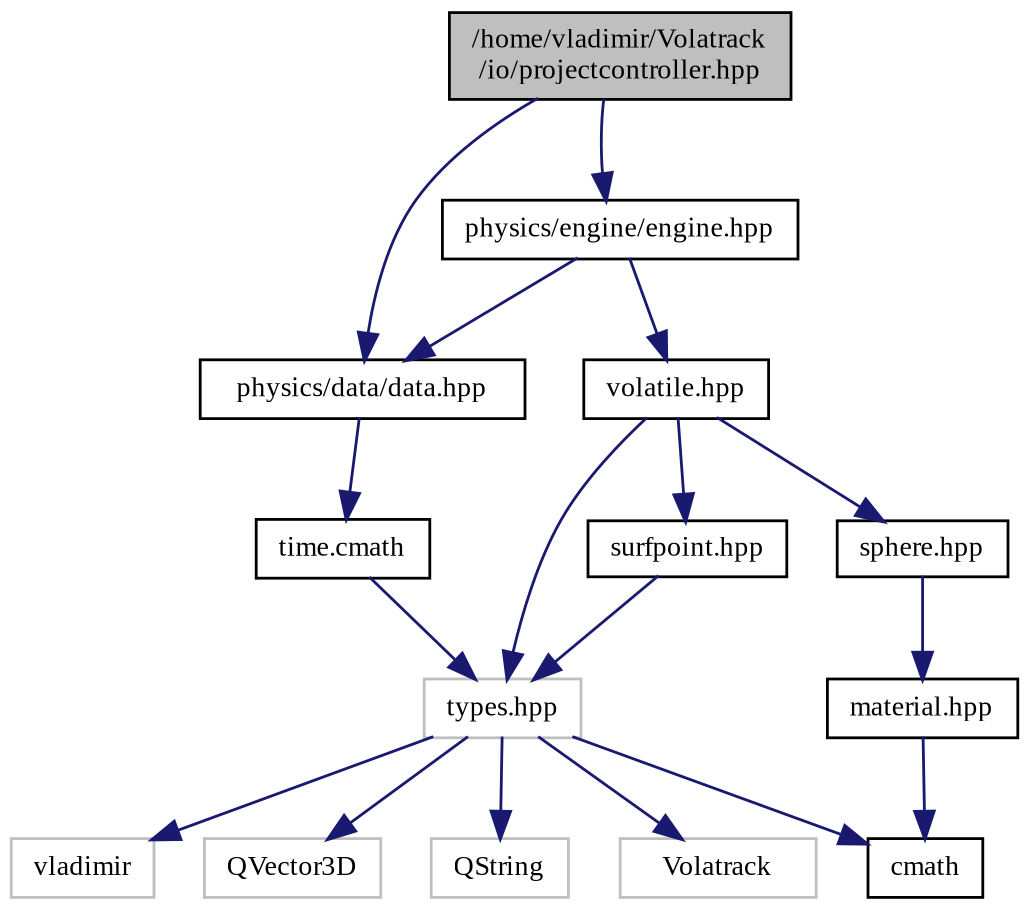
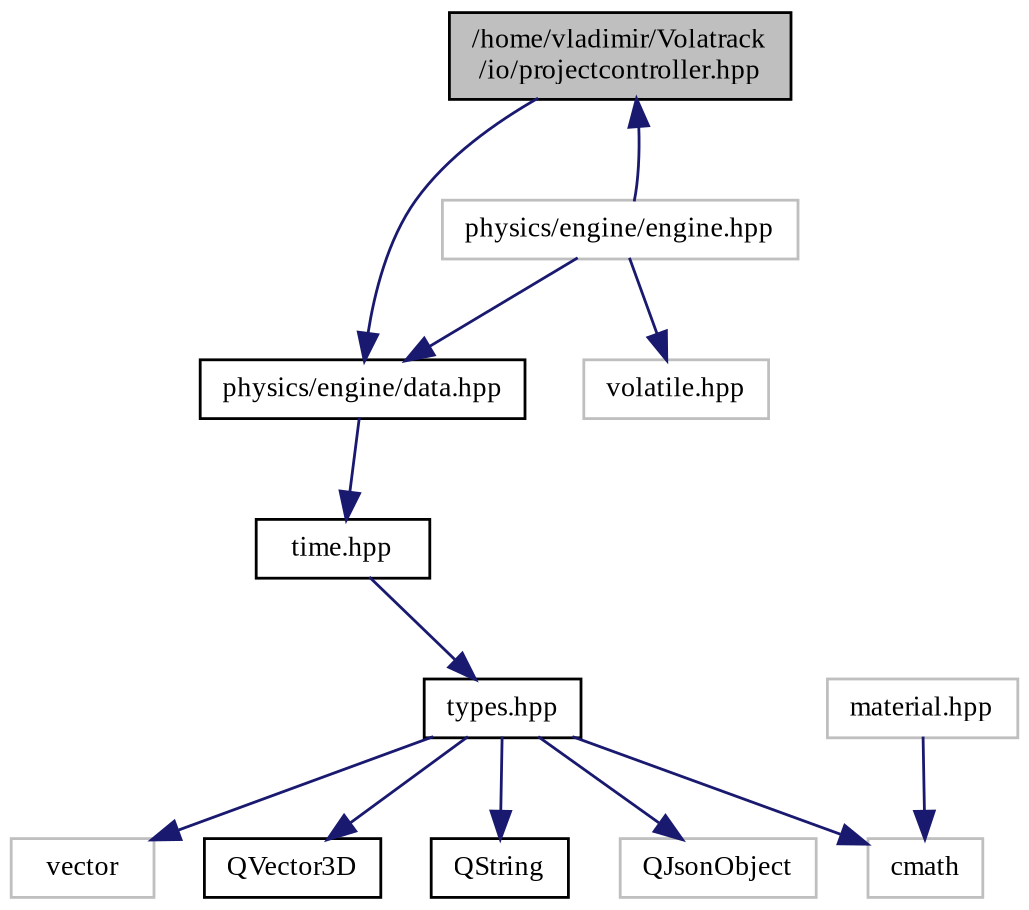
  digraph {
    fontname="Liberation Serif"
    node [color=black fillcolor=white fontname="Liberation Serif" fontsize=10 shape=record style=filled]
    edge [color=midnightblue fontname="Liberation Serif" fontsize=10 labelfontname=Helvetica labelfontsize=10 style=solid]
    n1 [fillcolor=grey75 fontcolor=black height=0.2 label="/home/vladimir/Volatrack\l/io/projectcontroller.hpp" width=0.4]
-   n2 [height=0.2 label="physics/engine/engine.hpp" width=0.4]
-   n3 [height=0.2 label="physics/data/data.hpp" width=0.4]
-   n4 [height=0.2 label="volatile.hpp" width=0.4]
-   n5 [height=0.2 label="time.cmath" width=0.4]
-   n6 [color=grey75 height=0.2 label="types.hpp" width=0.4]
-   n7 [height=0.2 label="surfpoint.hpp" width=0.4]
-   n8 [height=0.2 label="sphere.hpp" width=0.4]
-   n9 [color=grey75 height=0.2 label=vladimir width=0.4]
-   n10 [height=0.2 label=cmath width=0.4]
-   n11 [color=grey75 height=0.2 label=QVector3D width=0.4]
-   n12 [color=grey75 height=0.2 label=QString width=0.4]
-   n13 [color=grey75 height=0.2 label=Volatrack width=0.4]
-   n14 [height=0.2 label="material.hpp" width=0.4]
-   n1 -> n2
+   n2 [color=grey75 height=0.2 label="physics/engine/engine.hpp" width=0.4]
+   n3 [height=0.2 label="physics/engine/data.hpp" width=0.4]
+   n4 [color=grey75 height=0.2 label="volatile.hpp" width=0.4]
+   n5 [height=0.2 label="time.hpp" width=0.4]
+   n6 [height=0.2 label="types.hpp" width=0.4]
+   n9 [color=grey75 height=0.2 label=vector width=0.4]
+   n10 [color=grey75 height=0.2 label=cmath width=0.4]
+   n11 [height=0.2 label=QVector3D width=0.4]
+   n12 [height=0.2 label=QString width=0.4]
+   n13 [color=grey75 height=0.2 label=QJsonObject width=0.4]
+   n14 [color=grey75 height=0.2 label="material.hpp" width=0.4]
+   n2 -> n1
    n1 -> n3
    n2 -> n3
    n2 -> n4
    n3 -> n5
-   n4 -> n6
-   n4 -> n7
-   n4 -> n8
    n5 -> n6
    n6 -> n9
    n6 -> n10
    n6 -> n11
    n6 -> n12
    n6 -> n13
-   n7 -> n6
-   n8 -> n14
    n14 -> n10
  }
